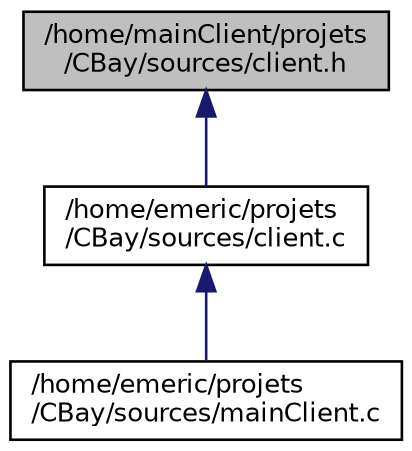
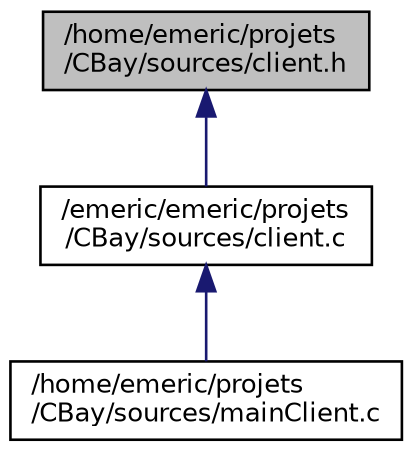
  digraph {
    node [color=black fillcolor=white fontname=Helvetica fontsize=10 shape=record style=filled]
    edge [color=midnightblue dir=back fontname=Helvetica fontsize=10 labelfontname=Helvetica labelfontsize=10 style=solid]
-   n1 [fillcolor=grey75 fontcolor=black height=0.2 label="/home/mainClient/projets\l/CBay/sources/client.h" width=0.4]
-   n2 [height=0.2 label="/home/emeric/projets\l/CBay/sources/client.c" width=0.4]
+   n1 [fillcolor=grey75 fontcolor=black height=0.2 label="/home/emeric/projets\l/CBay/sources/client.h" width=0.4]
+   n2 [height=0.2 label="/emeric/emeric/projets\l/CBay/sources/client.c" width=0.4]
    n3 [height=0.2 label="/home/emeric/projets\l/CBay/sources/mainClient.c" width=0.4]
    n1 -> n2
    n2 -> n3
  }
